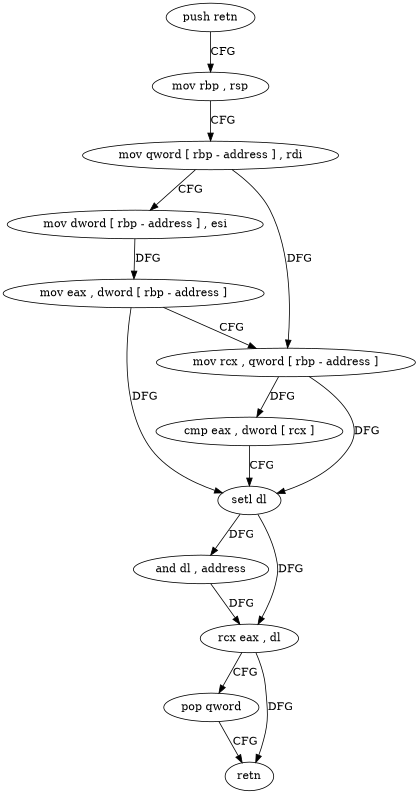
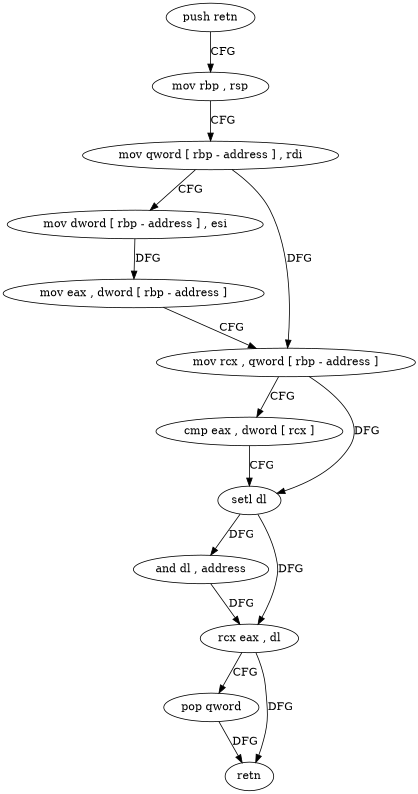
  digraph {
    n1 [label="push retn"]
    n2 [label="mov rbp , rsp"]
    n3 [label="mov qword [ rbp - address ] , rdi"]
    n4 [label="mov dword [ rbp - address ] , esi"]
    n5 [label="mov rcx , qword [ rbp - address ]"]
    n6 [label="mov eax , dword [ rbp - address ]"]
    n7 [label="setl dl"]
    n8 [label="cmp eax , dword [ rcx ]"]
    n9 [label="and dl , address"]
    n10 [label="rcx eax , dl"]
    n11 [label="pop qword"]
    n12 [label=retn]
    n1 -> n2 [label=CFG]
    n2 -> n3 [label=CFG]
    n3 -> n4 [label=CFG]
    n3 -> n5 [label=DFG]
    n4 -> n6 [label=DFG]
    n5 -> n7 [label=DFG]
-   n5 -> n8 [label=DFG]
+   n5 -> n8 [label=CFG]
    n6 -> n5 [label=CFG]
-   n6 -> n7 [label=DFG]
    n7 -> n9 [label=DFG]
    n7 -> n10 [label=DFG]
    n8 -> n7 [label=CFG]
    n9 -> n10 [label=DFG]
    n10 -> n11 [label=CFG]
    n10 -> n12 [label=DFG]
-   n11 -> n12 [label=CFG]
+   n11 -> n12 [label=DFG]
  }
